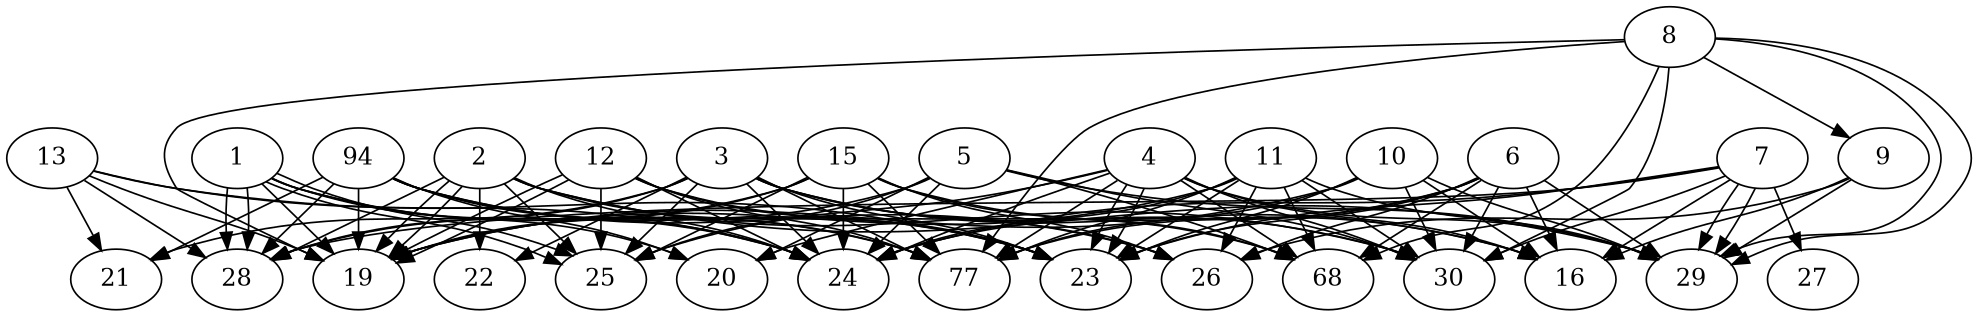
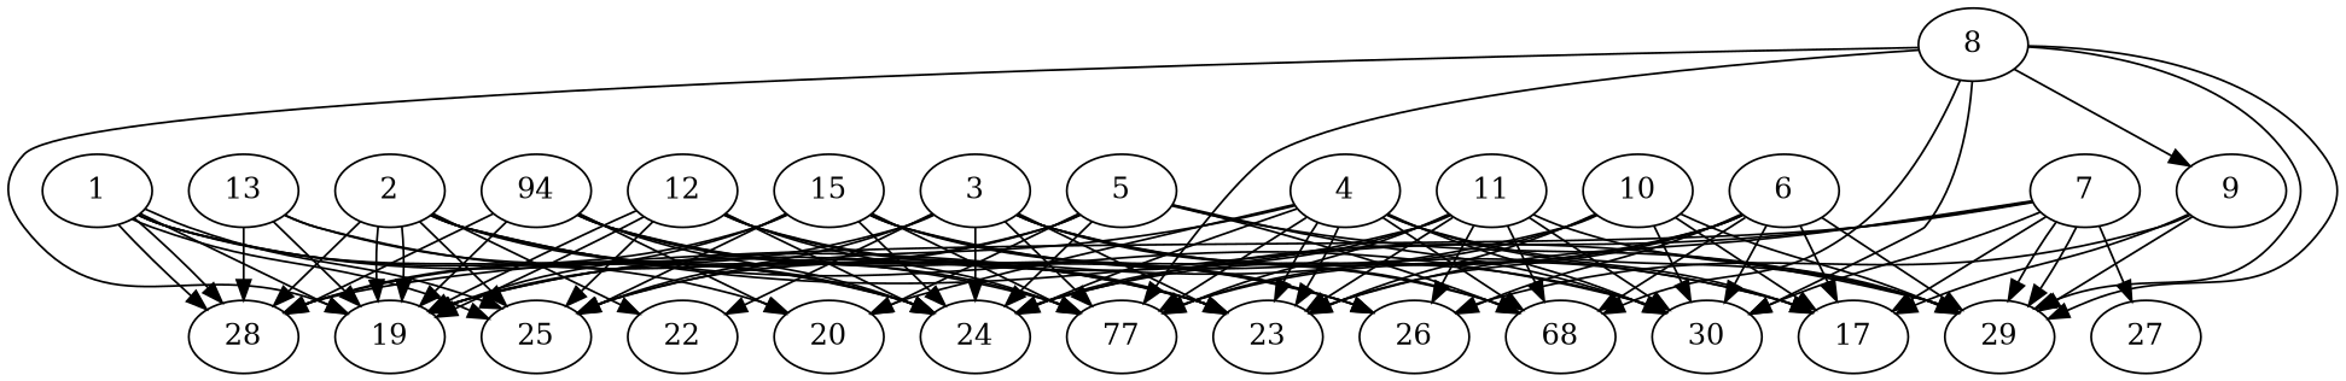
  digraph {
    fontname="DejaVu Serif"
    node [alpha=0.11 fontname="DejaVu Serif"]
    edge [fontname="DejaVu Serif"]
    1 [alpha=0.06 expect_size=32829440]
    n2 [alpha=0.13 expect_size=28056576 label=77]
    19 [alpha=0.17 expect_size=33854464]
    20 [alpha=0.15 expect_size=7823360]
    24 [expect_size=26886144]
    25 [alpha=0.06 expect_size=16584704]
    28 [alpha=0.06 expect_size=26204160]
    2 [alpha=0.15 expect_size=36050944]
    22 [alpha=0.06 expect_size=40913920]
    23 [alpha=0.02 expect_size=19613696]
    29 [alpha=0.05 expect_size=22824960]
    30 [alpha=0.12 expect_size=16513024]
    3 [alpha=0.03 expect_size=39486464]
-   16 [alpha=0.20 expect_size=39204864]
+   16 [alpha=0.20 expect_size=39204864 label=17]
    n15 [alpha=0.19 expect_size=7395328 label=68]
-   21 [alpha=0.04 expect_size=32848896]
    4 [alpha=0.01 expect_size=34481152]
    5 [alpha=0.18 expect_size=18875392]
    6 [alpha=0.15 expect_size=21325824]
    26 [alpha=0.07 expect_size=44667904]
    7 [expect_size=23606272]
    27 [alpha=0.17 expect_size=43713536]
    8 [expect_size=52135936]
    9 [alpha=0.09 expect_size=29267968]
    10 [expect_size=23522304]
    11 [alpha=0.03 expect_size=32641024]
    12 [expect_size=46084096]
    13 [alpha=0.03 expect_size=35150848]
    n29 [alpha=0.16 expect_size=41153536 label=94]
    15 [alpha=0.12 expect_size=43473920]
    1 -> n2
    1 -> 19
    1 -> 20
    1 -> 24
    1 -> 25
    1 -> 25
    1 -> 28
    1 -> 28
    2 -> 19
    2 -> 19
    2 -> 24
    2 -> 25
    2 -> 28
    2 -> 22
    2 -> 23
    2 -> 29
    2 -> 30
    3 -> n2
    3 -> 24
    3 -> 25
    3 -> 28
    3 -> 22
    3 -> 23
    3 -> 30
    3 -> 16
    3 -> n15
-   3 -> 21
    4 -> n2
    4 -> 20
    4 -> 24
    4 -> 25
    4 -> 23
    4 -> 23
    4 -> 29
    4 -> 30
    4 -> 16
    4 -> n15
    5 -> 19
    5 -> 20
    5 -> 24
    5 -> 25
    5 -> 29
    5 -> 30
    5 -> n15
    6 -> n2
    6 -> 24
    6 -> 23
    6 -> 29
    6 -> 30
    6 -> 16
    6 -> n15
    6 -> 26
    7 -> 24
    7 -> 28
    7 -> 23
    7 -> 29
    7 -> 29
    7 -> 30
    7 -> 16
    7 -> 27
    8 -> n2
    8 -> 19
    8 -> 29
    8 -> 29
    8 -> 30
    8 -> n15
    8 -> 9
    9 -> 29
    9 -> 16
    9 -> 26
    10 -> n2
    10 -> 19
    10 -> 23
    10 -> 29
    10 -> 30
    10 -> 16
    11 -> n2
    11 -> 19
    11 -> 24
    11 -> 23
    11 -> 29
    11 -> 30
    11 -> n15
    11 -> 26
    12 -> n2
    12 -> 19
    12 -> 19
    12 -> 24
    12 -> 25
    12 -> 23
    12 -> 26
    13 -> 19
    13 -> 24
    13 -> 28
    13 -> 23
-   13 -> 21
    n29 -> n2
    n29 -> 19
    n29 -> 20
    n29 -> 24
    n29 -> 28
    n29 -> 23
-   n29 -> 21
    n29 -> 26
    15 -> n2
    15 -> 19
    15 -> 24
    15 -> 25
    15 -> 28
    15 -> 16
    15 -> n15
    15 -> 26
  }
